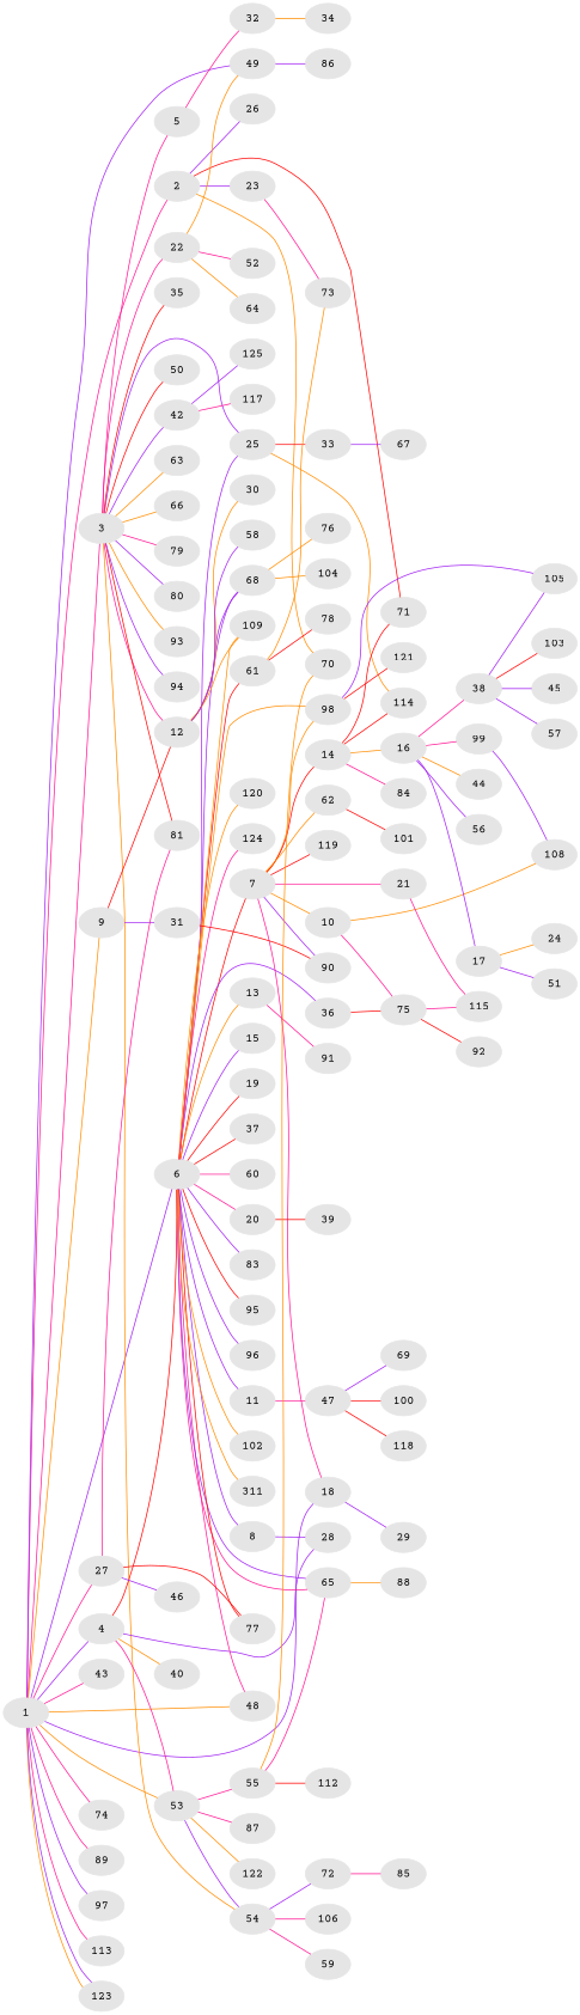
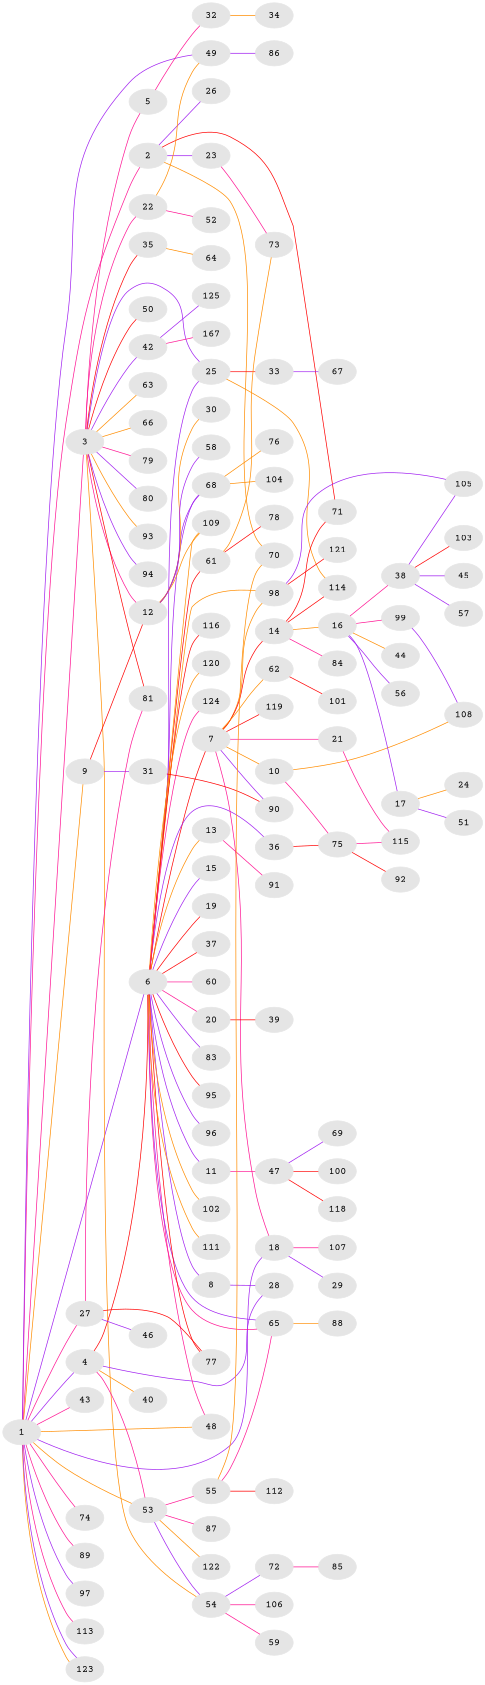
  graph {
    fontname="Courier Prime"
    rankdir=LR
    node [color=gray90 fontname="Courier Prime" style=filled]
    edge [color=purple fontname="Courier Prime"]
    1
    2
    3
    4
    6
    9
    18
    27
    43
    48
    49
    53
    74
    89
    97
    113
    123
    23
    26
    70
    71
    5
    12
    22
    25
    35
    42
    50
    54
    63
    66
    79
    80
    81
    93
    94
    28
    40
    7
    8
    11
    13
    15
    19
    20
    36
    37
    60
    61
    65
    68
    77
    83
    95
    96
    98
    102
    109
-   111 [label=311]
+   111
+   116
    120
    124
    31
    29
+   107
    46
    86
    55
    87
    122
    73
    32
    30
    58
    52
    64
    114
    33
-   117
+   117 [label=167]
    125
    59
    72
    106
    34
    10
    14
    21
    62
    90
    119
    47
    91
    39
    75
    78
    88
    76
    104
    105
    121
    108
    16
    84
    115
    101
    92
    69
    100
    118
    17
    38
    44
    56
    99
    24
    51
    45
    57
    103
    67
    112
    85
    1 -- 2 [color=deeppink]
    1 -- 3 [color=deeppink]
    1 -- 4
    1 -- 6
    1 -- 9 [color=darkorange]
    1 -- 18
    1 -- 27 [color=deeppink]
    1 -- 43 [color=deeppink]
    1 -- 48 [color=darkorange]
    1 -- 49
    1 -- 53 [color=darkorange]
    1 -- 74 [color=deeppink]
    1 -- 89 [color=deeppink]
    1 -- 97
    1 -- 113 [color=deeppink]
    1 -- 123 [color=darkorange]
    1 -- 123
    2 -- 23
    2 -- 26
    2 -- 70 [color=darkorange]
    2 -- 71 [color=red]
    3 -- 5 [color=deeppink]
    3 -- 12 [color=deeppink]
    3 -- 22 [color=deeppink]
    3 -- 25
    3 -- 35 [color=red]
    3 -- 42
    3 -- 50 [color=red]
    3 -- 54 [color=darkorange]
    3 -- 63 [color=darkorange]
    3 -- 66 [color=darkorange]
    3 -- 79 [color=deeppink]
    3 -- 80
    3 -- 81 [color=red]
    3 -- 93 [color=darkorange]
    3 -- 94
    4 -- 6 [color=red]
    4 -- 53 [color=deeppink]
    4 -- 28
    4 -- 40 [color=darkorange]
    6 -- 48 [color=deeppink]
    6 -- 25
    6 -- 7 [color=red]
    6 -- 8
    6 -- 11
    6 -- 13 [color=darkorange]
    6 -- 15
    6 -- 19 [color=red]
    6 -- 20 [color=deeppink]
    6 -- 36
    6 -- 37 [color=red]
    6 -- 60 [color=deeppink]
    6 -- 61 [color=red]
    6 -- 65 [color=deeppink]
    6 -- 65
    6 -- 68
    6 -- 77 [color=red]
    6 -- 83
    6 -- 95 [color=red]
    6 -- 96
    6 -- 98 [color=darkorange]
    6 -- 102 [color=darkorange]
    6 -- 109 [color=darkorange]
    6 -- 111 [color=darkorange]
+   6 -- 116 [color=red]
    6 -- 120 [color=darkorange]
    6 -- 124 [color=deeppink]
    9 -- 12 [color=red]
    9 -- 31
    18 -- 29
+   18 -- 107 [color=deeppink]
    27 -- 81 [color=deeppink]
    27 -- 77 [color=red]
    27 -- 46
    49 -- 86
    53 -- 54
    53 -- 55 [color=deeppink]
    53 -- 87 [color=deeppink]
    53 -- 122 [color=darkorange]
    23 -- 73 [color=deeppink]
    5 -- 32 [color=deeppink]
    12 -- 68
    12 -- 109 [color=darkorange]
    12 -- 30 [color=darkorange]
    12 -- 58
    22 -- 49 [color=darkorange]
    22 -- 52 [color=deeppink]
-   22 -- 64 [color=darkorange]
+   35 -- 64 [color=darkorange]
    25 -- 114 [color=darkorange]
    25 -- 33 [color=red]
    42 -- 117 [color=deeppink]
    42 -- 125
    54 -- 59 [color=deeppink]
    54 -- 72
    54 -- 106 [color=deeppink]
    7 -- 18 [color=deeppink]
    7 -- 98 [color=darkorange]
    7 -- 10 [color=darkorange]
    7 -- 14 [color=red]
    7 -- 21 [color=deeppink]
    7 -- 62 [color=darkorange]
    7 -- 90
    7 -- 119 [color=red]
    8 -- 28
    11 -- 47 [color=deeppink]
    13 -- 91 [color=deeppink]
    20 -- 39 [color=red]
    36 -- 75 [color=red]
    61 -- 73 [color=darkorange]
    61 -- 78 [color=red]
    65 -- 88 [color=darkorange]
    68 -- 76 [color=darkorange]
    68 -- 104 [color=darkorange]
    98 -- 105
    98 -- 121 [color=red]
    31 -- 90 [color=red]
    55 -- 70 [color=darkorange]
    55 -- 65 [color=deeppink]
    55 -- 112 [color=red]
    32 -- 34 [color=darkorange]
    33 -- 67
    72 -- 85 [color=deeppink]
    10 -- 75 [color=deeppink]
    10 -- 108 [color=darkorange]
    14 -- 71 [color=red]
    14 -- 114 [color=red]
    14 -- 16 [color=darkorange]
    14 -- 84 [color=deeppink]
    21 -- 115 [color=deeppink]
    62 -- 101 [color=red]
    47 -- 69
    47 -- 100 [color=red]
    47 -- 118 [color=red]
    75 -- 115 [color=deeppink]
    75 -- 92 [color=red]
    16 -- 17
    16 -- 38 [color=deeppink]
    16 -- 44 [color=darkorange]
    16 -- 56
    16 -- 99 [color=deeppink]
    17 -- 24 [color=darkorange]
    17 -- 51
    38 -- 105
    38 -- 45
    38 -- 57
    38 -- 103 [color=red]
    99 -- 108
  }
